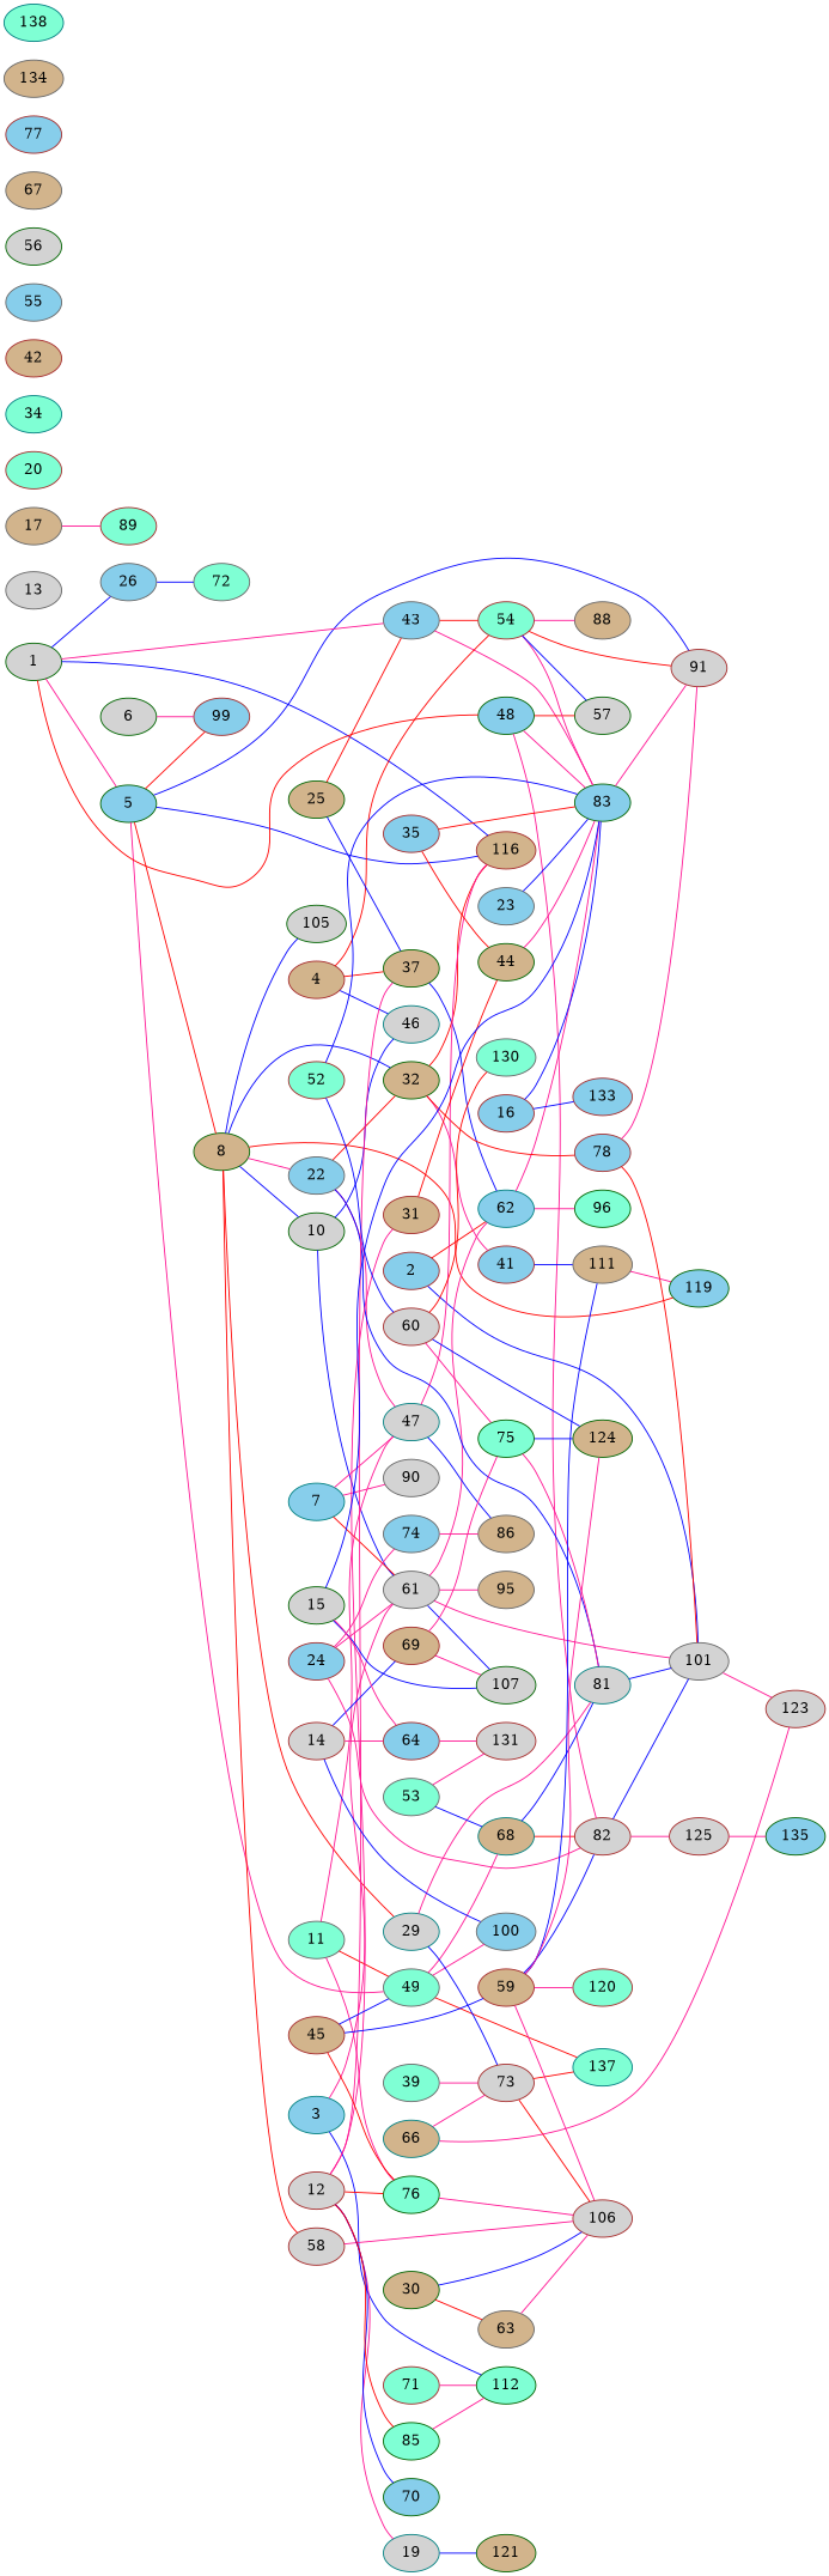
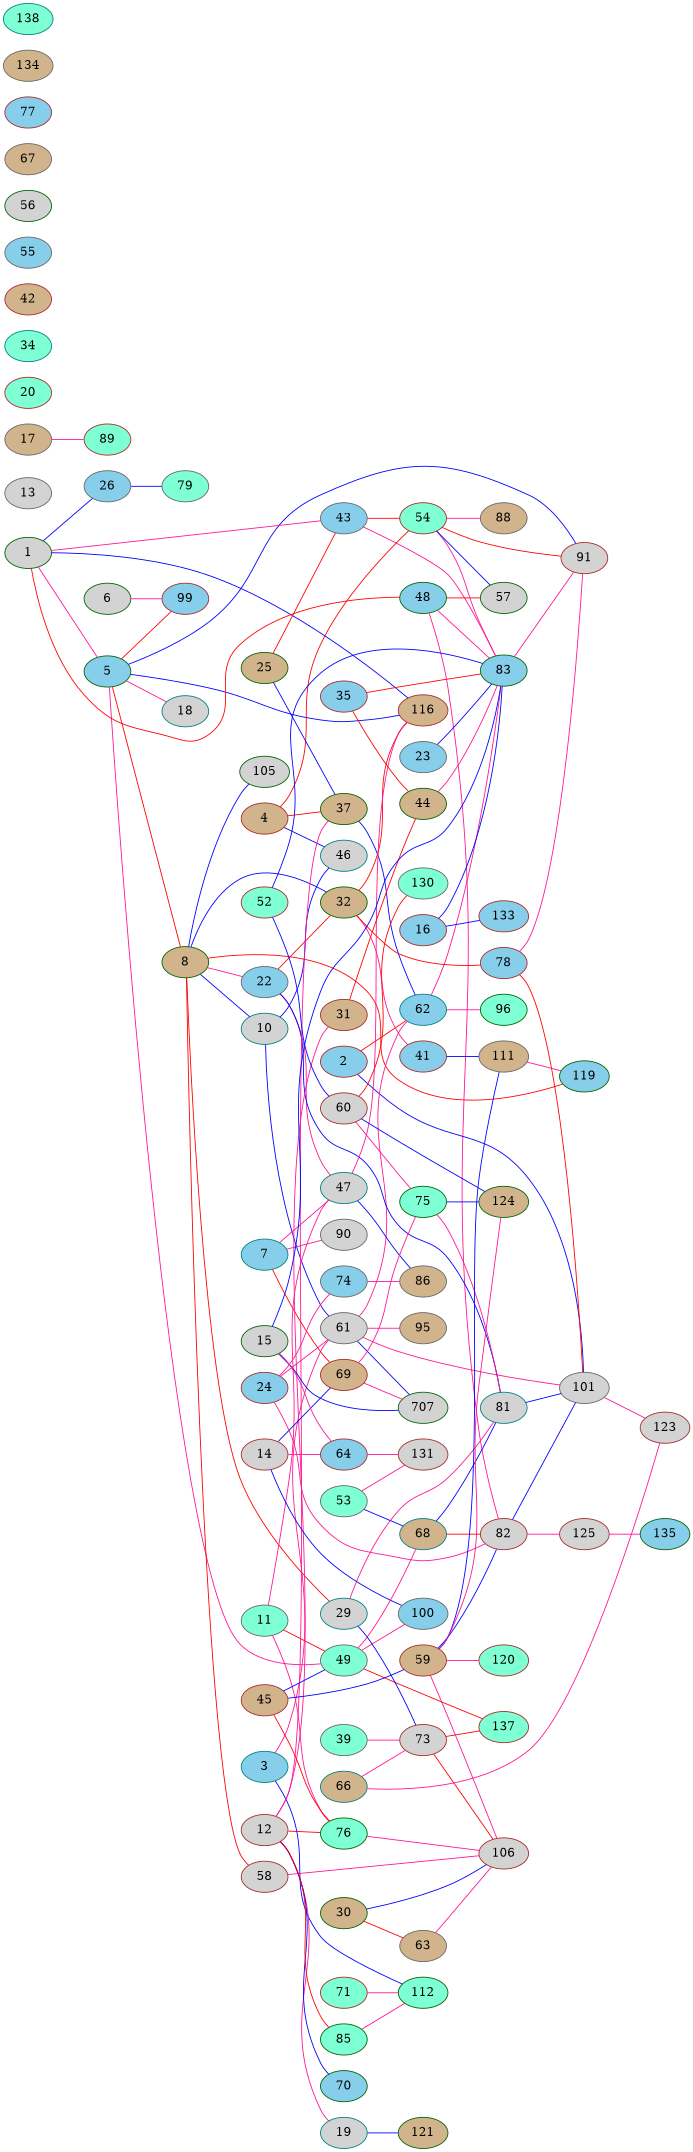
  graph {
    rankdir=LR
    node [color=brown fillcolor=lightgrey style=filled]
    edge [color=deeppink]
    5 [color=darkgreen fillcolor=skyblue super="+9"]
    116 [fillcolor=tan super="+142"]
    8 [color=darkgreen fillcolor=tan super="+109"]
+   18 [color=teal]
    49 [color=gray40 fillcolor=aquamarine super="+99"]
    91 [super="+113"]
    n7 [fillcolor=skyblue label=99]
    1 [color=darkgreen]
    26 [color=gray40 fillcolor=skyblue super="+38"]
    43 [color=gray40 fillcolor=skyblue super="+140"]
    48 [color=darkgreen fillcolor=skyblue super="+93"]
-   72 [color=gray40 fillcolor=aquamarine]
+   72 [color=gray40 fillcolor=aquamarine label=79]
    54 [fillcolor=aquamarine super="+117"]
    83 [color=darkgreen fillcolor=skyblue super="+108"]
    82 [super="+115"]
    57 [color=darkgreen super="+92"]
    62 [color=teal fillcolor=skyblue super="+122"]
    96 [color=darkgreen fillcolor=aquamarine]
    2 [fillcolor=skyblue]
    101 [color=gray40 super="+139"]
    123
    61 [color=gray40 super="+128"]
-   107 [color=darkgreen]
+   107 [color=darkgreen label=707]
    95 [color=gray40 fillcolor=tan]
    3 [color=teal fillcolor=skyblue]
    112 [color=darkgreen fillcolor=aquamarine super="+129"]
    4 [fillcolor=tan super="+50"]
    37 [color=darkgreen fillcolor=tan super="+40"]
    46 [color=teal super="+51"]
    88 [color=gray40 fillcolor=tan]
-   10 [color=darkgreen super="+33"]
+   10 [color=teal super="+33"]
    n32 [color=gray40 fillcolor=skyblue label=22 super="+118"]
    29 [color=teal]
    32 [color=darkgreen fillcolor=tan super="+65"]
    58
    105 [color=darkgreen super="+132"]
    119 [color=darkgreen fillcolor=skyblue]
    100 [color=gray40 fillcolor=skyblue]
    68 [color=teal fillcolor=tan super="+141"]
-   137 [color=teal fillcolor=aquamarine]
+   137 [fillcolor=aquamarine]
    6 [color=darkgreen]
    47 [color=teal super="+98"]
    86 [color=gray40 fillcolor=tan]
    7 [color=teal fillcolor=skyblue]
    90 [color=gray40]
    81 [color=teal super="+103"]
    73 [super="+114"]
    41 [fillcolor=skyblue super="+87"]
    78 [fillcolor=skyblue]
    106 [super="+136"]
    11 [color=gray40 fillcolor=aquamarine]
    76 [color=darkgreen fillcolor=aquamarine]
    12 [super="+21"]
    19 [color=teal]
    31 [fillcolor=tan]
    70 [color=darkgreen fillcolor=skyblue]
    85 [color=darkgreen fillcolor=aquamarine]
    121 [color=darkgreen fillcolor=tan]
    44 [color=darkgreen fillcolor=tan super="+79"]
    13 [color=gray40]
    14 [super="+36"]
    64 [fillcolor=skyblue]
    69 [fillcolor=tan]
    131
    75 [color=darkgreen fillcolor=aquamarine super="+80"]
    15 [color=darkgreen super="+22"]
    16 [fillcolor=skyblue super="+28"]
    133 [fillcolor=skyblue]
    17 [color=gray40 fillcolor=tan]
    89 [fillcolor=aquamarine]
    20 [fillcolor=aquamarine]
    23 [color=gray40 fillcolor=skyblue]
    24 [fillcolor=skyblue]
    74 [color=gray40 fillcolor=skyblue]
    125
    25 [color=darkgreen fillcolor=tan]
    30 [color=darkgreen fillcolor=tan super="+97"]
    63 [color=gray40 fillcolor=tan super="+104"]
    111 [color=gray40 fillcolor=tan super="+126"]
    34 [color=teal fillcolor=aquamarine]
    35 [fillcolor=skyblue]
    39 [color=gray40 fillcolor=aquamarine]
    42 [fillcolor=tan]
    45 [fillcolor=tan super="+102"]
    59 [fillcolor=tan super="+110"]
    120 [fillcolor=aquamarine]
    124 [color=darkgreen fillcolor=tan]
    60 [super="+127"]
    130 [color=gray40 fillcolor=aquamarine]
    52 [fillcolor=aquamarine]
    53 [color=gray40 fillcolor=aquamarine]
    55 [color=gray40 fillcolor=skyblue]
    56 [color=darkgreen]
    66 [color=teal fillcolor=tan]
    67 [color=gray40 fillcolor=tan]
    71 [fillcolor=aquamarine]
    77 [fillcolor=skyblue]
    135 [color=darkgreen fillcolor=skyblue]
    134 [color=gray40 fillcolor=tan]
    138 [color=teal fillcolor=aquamarine]
    5 -- 116 [color=blue]
    5 -- 8 [color=red]
+   5 -- 18
    5 -- 49
    5 -- 91 [color=blue]
    5 -- n7 [color=red]
    8 -- 10 [color=blue]
    8 -- n32
    8 -- 29 [color=red]
    8 -- 32 [color=blue]
    8 -- 58 [color=red]
    8 -- 105 [color=blue]
    8 -- 119 [color=red]
    49 -- 100
    49 -- 68
    49 -- 137 [color=red]
    1 -- 5
    1 -- 116 [color=blue]
    1 -- 26 [color=blue]
    1 -- 43 [weight=2]
    1 -- 48 [color=red]
    26 -- 72 [color=blue]
    43 -- 54 [color=red]
    43 -- 83
    48 -- 83
    48 -- 82
    48 -- 57 [color=red]
    54 -- 91 [color=red weight=2]
    54 -- 83
    54 -- 57 [color=blue]
    54 -- 88
    83 -- 91
    82 -- 101 [color=blue]
    82 -- 125
    62 -- 83
    62 -- 96
    2 -- 62 [color=red]
    2 -- 101 [color=blue]
    101 -- 123
    61 -- 62
    61 -- 101
    61 -- 107 [color=blue]
    61 -- 95
    3 -- 61
    3 -- 112 [color=blue]
    4 -- 54 [color=red]
    4 -- 37 [color=red]
    4 -- 46 [color=blue]
    37 -- 62 [color=blue]
    10 -- 61 [color=blue]
    10 -- 46 [color=blue]
    n32 -- 32 [color=red]
    n32 -- 47
    n32 -- 81 [color=blue]
    29 -- 81
    29 -- 73 [color=blue]
    32 -- 116 [color=red]
    32 -- 41
    32 -- 78 [color=red]
    58 -- 106
    68 -- 82 [color=red]
    68 -- 81 [color=blue]
    6 -- n7
    47 -- 116
    47 -- 86 [color=blue]
-   7 -- 61 [color=red]
+   7 -- 69 [color=red]
    7 -- 47
    7 -- 90
    81 -- 101 [color=blue]
    73 -- 137 [color=red]
    73 -- 106 [color=red]
    41 -- 111 [color=blue]
    78 -- 91
    78 -- 101 [color=red]
    11 -- 49 [color=red]
    11 -- 47
    11 -- 76
    76 -- 106
    12 -- 37
    12 -- 76 [color=red]
    12 -- 19
    12 -- 31
    12 -- 70 [color=blue]
    12 -- 85 [color=red]
    19 -- 121 [color=blue]
    31 -- 44 [color=red]
    85 -- 112
    44 -- 83
    14 -- 100 [color=blue]
    14 -- 64
    14 -- 69 [color=blue]
    64 -- 131
    69 -- 107
    69 -- 75
    75 -- 81
    75 -- 124 [color=blue]
    15 -- 83 [color=blue]
    15 -- 107 [color=blue]
    15 -- 64
    16 -- 83 [color=blue]
    16 -- 133 [color=blue]
    17 -- 89
    23 -- 83 [color=blue]
    24 -- 82
    24 -- 61
    24 -- 74
    74 -- 86
    125 -- 135
    25 -- 43 [color=red]
    25 -- 37 [color=blue]
    30 -- 106 [color=blue]
    30 -- 63 [color=red]
    63 -- 106
    111 -- 119
    35 -- 83 [color=red]
    35 -- 44 [color=red]
    39 -- 73
    45 -- 49 [color=blue]
    45 -- 76 [color=red]
    45 -- 59 [color=blue]
    59 -- 82 [color=blue]
    59 -- 106
    59 -- 111 [color=blue]
    59 -- 120
    59 -- 124
    60 -- 75
    60 -- 124 [color=blue]
    60 -- 130 [color=red]
    52 -- 83 [color=blue]
    52 -- 60 [color=blue]
    53 -- 68 [color=blue]
    53 -- 131
    66 -- 123
    66 -- 73
    71 -- 112
  }
